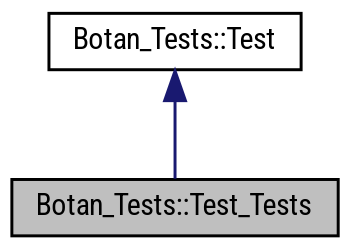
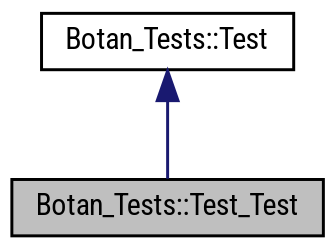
  digraph {
    fontname="Roboto Condensed"
    node [color=black fontname="Roboto Condensed" fontsize=10 shape=record style=filled]
-   n1 [fillcolor=grey75 fontcolor=black height=0.2 label="Botan_Tests::Test_Tests" width=0.4]
+   n1 [fillcolor=grey75 fontcolor=black height=0.2 label="Botan_Tests::Test_Test" width=0.4]
    n2 [fillcolor=white height=0.2 label="Botan_Tests::Test" width=0.4]
    n2 -> n1 [color=midnightblue dir=back fontname="Roboto Condensed" fontsize=10 labelfontname=Helvetica labelfontsize=10 style=solid]
  }
